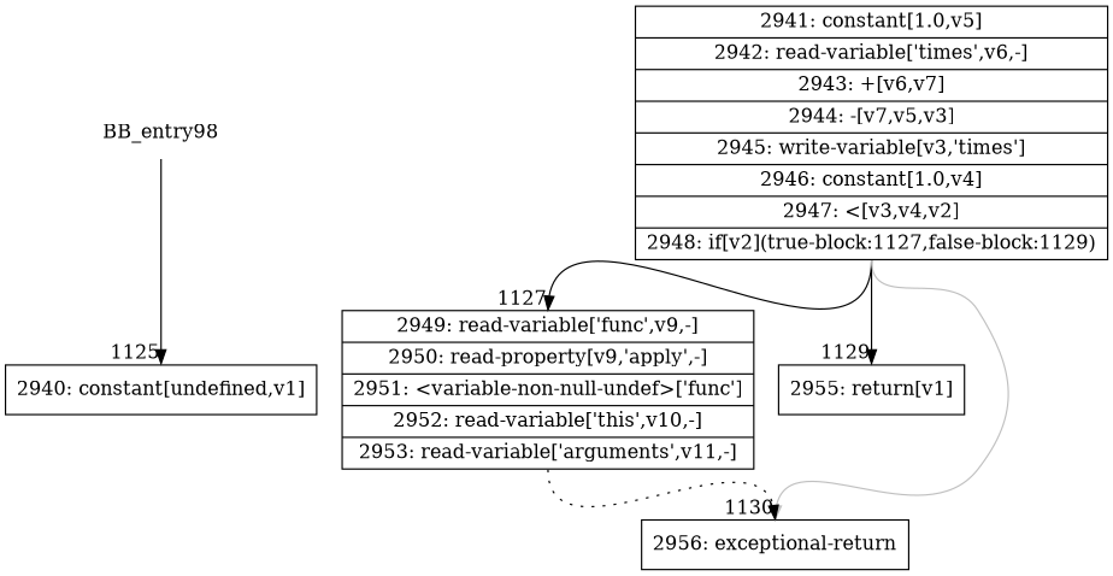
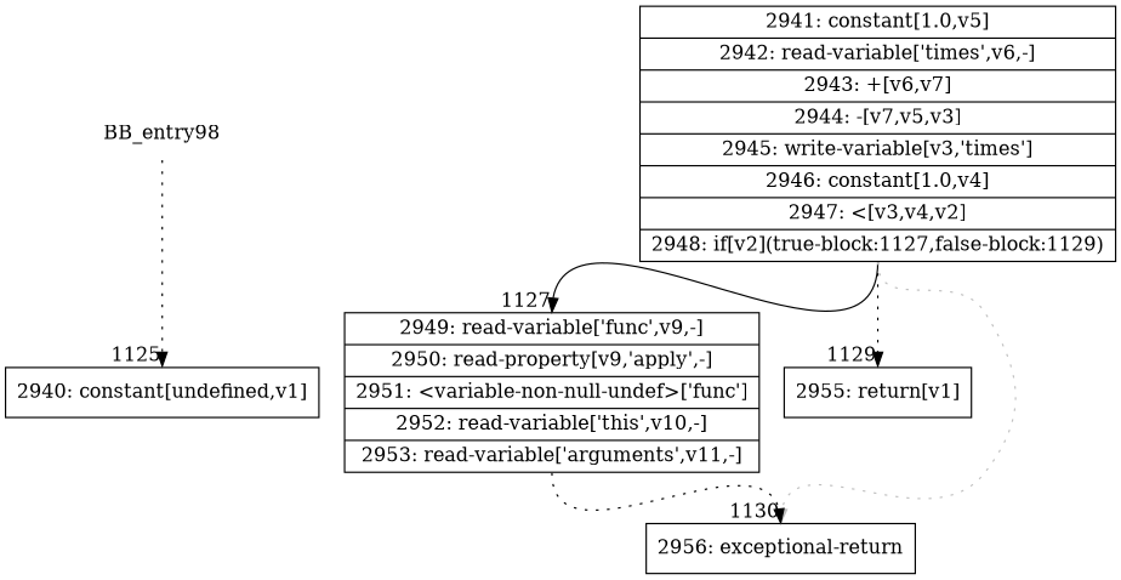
  digraph {
    rankdir=TD
    node [shape=record]
    edge [headport=n style=solid tailport=s]
    BB_entry98 [shape=none]
    n2 [label="{2940: constant[undefined,v1]}"]
    n3 [label="{2941: constant[1.0,v5]|2942: read-variable['times',v6,-]|2943: +[v6,v7]|2944: -[v7,v5,v3]|2945: write-variable[v3,'times']|2946: constant[1.0,v4]|2947: \<[v3,v4,v2]|2948: if[v2](true-block:1127,false-block:1129)}"]
    n4 [label="{2949: read-variable['func',v9,-]|2950: read-property[v9,'apply',-]|2951: \<variable-non-null-undef\>['func']|2952: read-variable['this',v10,-]|2953: read-variable['arguments',v11,-]}"]
    n5 [label="{2955: return[v1]}"]
    n6 [label="{2956: exceptional-return}"]
-   BB_entry98 -> n2 [headlabel="    1125"]
+   BB_entry98 -> n2 [headlabel="    1125" style=dotted]
    n3 -> n4 [headlabel="      1127"]
-   n3 -> n5 [headlabel="      1129"]
-   n3 -> n6 [color=gray headlabel="      1130"]
+   n3 -> n5 [headlabel="      1129" style=dotted]
+   n3 -> n6 [color=gray headlabel="      1130" style=dotted]
    n4 -> n6 [color=black style=dotted]
  }
